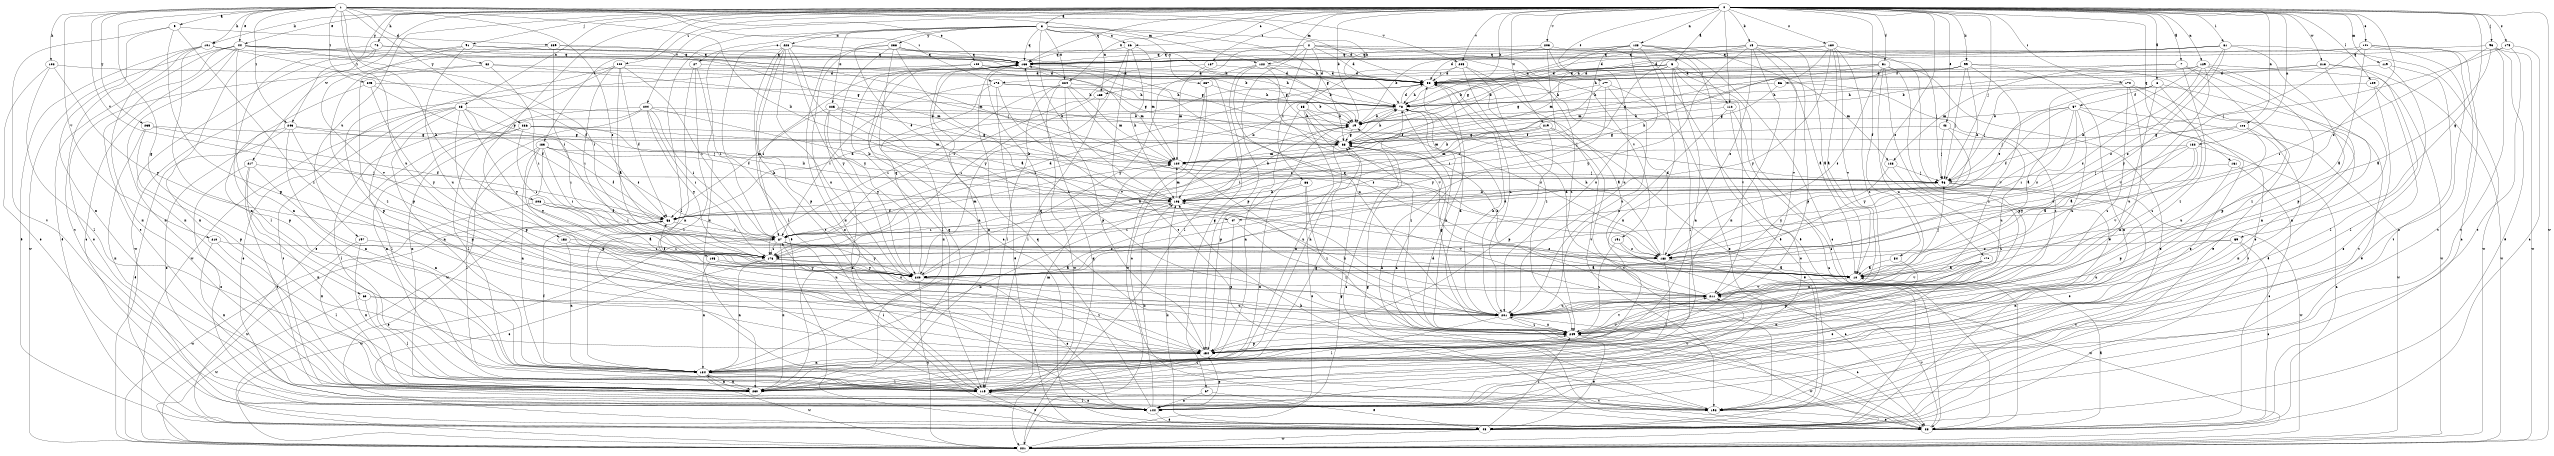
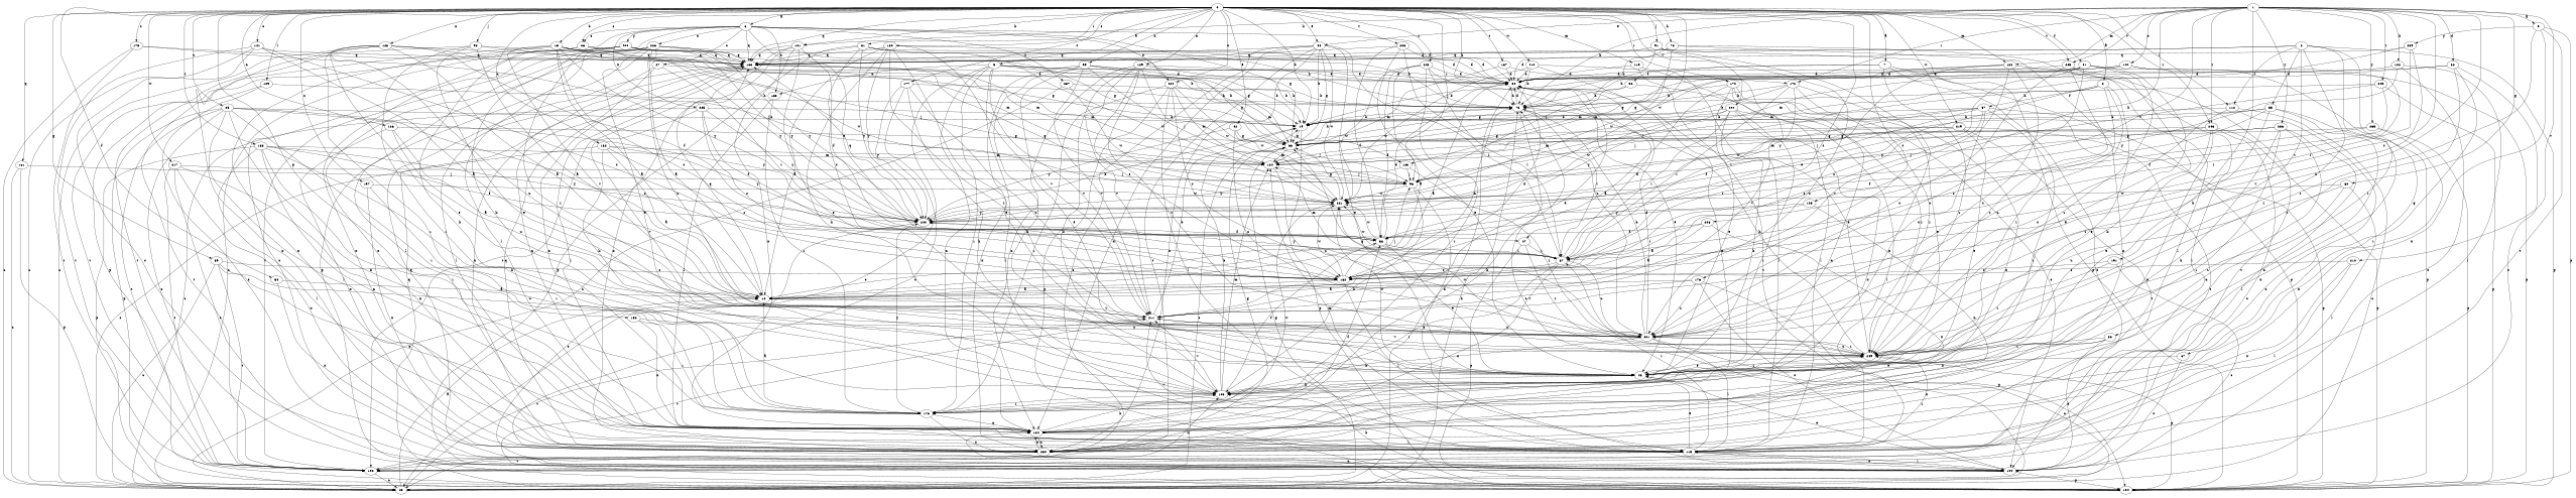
  strict digraph {
    0
    3
    5
    7
    8
    15
    19
    25
    26
    42
    44
    51
    54
    59
    76
    78
    81
    91
    93
    96
    99
    101
    109
    112
    119
    122
    126
    128
    129
    132
    141
    152
    161
    163
    170
    175
    176
    177
    180
    182
    183
    187
    197
    203
    204
    205
    213
    217
    219
    221
    224
    242
    243
    106
    38
    27
    47
    68
    115
    133
    225
    228
    237
    238
    172
    28
    123
    134
    173
    211
    154
    249
    56
    144
    201
    48
    57
    230
    10
    124
    240
    192
    87
    58
    1
    9
    32
    60
    102
    105
    142
    208
    210
    235
    236
    245
    239
    2
    35
    67
    86
    191
    0 -> 3 [label=a]
    0 -> 5 [label=a]
    0 -> 7 [label=a]
    0 -> 8 [label=a]
    0 -> 15 [label=b]
    0 -> 19 [label=b]
    0 -> 25 [label=c]
    0 -> 26 [label=c]
    0 -> 42 [label=e]
    0 -> 44 [label=e]
    0 -> 51 [label=f]
    0 -> 54 [label=f]
    0 -> 59 [label=g]
    0 -> 76 [label=h]
    0 -> 78 [label=h]
    0 -> 81 [label=i]
    0 -> 91 [label=j]
    0 -> 93 [label=j]
    0 -> 96 [label=j]
    0 -> 99 [label=k]
    0 -> 101 [label=k]
    0 -> 109 [label=l]
    0 -> 112 [label=l]
    0 -> 119 [label=m]
    0 -> 122 [label=m]
    0 -> 126 [label=n]
    0 -> 128 [label=n]
    0 -> 129 [label=n]
    0 -> 132 [label=n]
    0 -> 141 [label=o]
    0 -> 152 [label=p]
    0 -> 161 [label=q]
    0 -> 163 [label=q]
    0 -> 170 [label=r]
    0 -> 175 [label=s]
    0 -> 176 [label=s]
    0 -> 177 [label=s]
    0 -> 180 [label=s]
    0 -> 182 [label=s]
    0 -> 183 [label=t]
    0 -> 187 [label=t]
    0 -> 197 [label=u]
    0 -> 203 [label=v]
    0 -> 204 [label=v]
    0 -> 205 [label=v]
    0 -> 213 [label=w]
    0 -> 217 [label=w]
    0 -> 219 [label=w]
    0 -> 221 [label=w]
    0 -> 224 [label=x]
    0 -> 242 [label=z]
    0 -> 243 [label=z]
    3 -> 26 [label=c]
    3 -> 163 [label=q]
    3 -> 224 [label=x]
    3 -> 106 [label=k]
    3 -> 38 [label=d]
    3 -> 27 [label=c]
    3 -> 47 [label=e]
    3 -> 68 [label=g]
    3 -> 115 [label=l]
    3 -> 133 [label=n]
    3 -> 225 [label=x]
    3 -> 228 [label=x]
    3 -> 237 [label=y]
    3 -> 238 [label=y]
    5 -> 19 [label=b]
    5 -> 38 [label=d]
    5 -> 115 [label=l]
    5 -> 133 [label=n]
    5 -> 172 [label=r]
    5 -> 28 [label=c]
    5 -> 123 [label=m]
    5 -> 134 [label=n]
    5 -> 173 [label=r]
    5 -> 211 [label=v]
    7 -> 123 [label=m]
    7 -> 154 [label=p]
    7 -> 249 [label=z]
    7 -> 56 [label=f]
    7 -> 144 [label=o]
    8 -> 96 [label=j]
    8 -> 47 [label=e]
    8 -> 249 [label=z]
    8 -> 201 [label=u]
    8 -> 48 [label=e]
    8 -> 57 [label=f]
    15 -> 19 [label=b]
    15 -> 96 [label=j]
    15 -> 163 [label=q]
    15 -> 182 [label=s]
    15 -> 211 [label=v]
    15 -> 154 [label=p]
    15 -> 230 [label=x]
    15 -> 10 [label=a]
    15 -> 124 [label=m]
    15 -> 240 [label=y]
    19 -> 68 [label=g]
    19 -> 154 [label=p]
    25 -> 19 [label=b]
    25 -> 182 [label=s]
    25 -> 115 [label=l]
    25 -> 134 [label=n]
    25 -> 173 [label=r]
    25 -> 154 [label=p]
    25 -> 144 [label=o]
    25 -> 240 [label=y]
    25 -> 192 [label=t]
    26 -> 163 [label=q]
    26 -> 106 [label=k]
    26 -> 124 [label=m]
    26 -> 240 [label=y]
    26 -> 192 [label=t]
    42 -> 96 [label=j]
    42 -> 68 [label=g]
    42 -> 201 [label=u]
    42 -> 240 [label=y]
    44 -> 19 [label=b]
    44 -> 163 [label=q]
    44 -> 221 [label=w]
    44 -> 68 [label=g]
    44 -> 28 [label=c]
    44 -> 134 [label=n]
    44 -> 48 [label=e]
    44 -> 230 [label=x]
    44 -> 192 [label=t]
    44 -> 87 [label=i]
    51 -> 182 [label=s]
    51 -> 38 [label=d]
    51 -> 68 [label=g]
    51 -> 154 [label=p]
    51 -> 249 [label=z]
    51 -> 201 [label=u]
    51 -> 48 [label=e]
    51 -> 124 [label=m]
    54 -> 230 [label=x]
    54 -> 10 [label=a]
    59 -> 182 [label=s]
    59 -> 28 [label=c]
    59 -> 134 [label=n]
    59 -> 201 [label=u]
    59 -> 192 [label=t]
    76 -> 78 [label=h]
    76 -> 163 [label=q]
    76 -> 221 [label=w]
    76 -> 115 [label=l]
    76 -> 230 [label=x]
    78 -> 19 [label=b]
    78 -> 38 [label=d]
    78 -> 28 [label=c]
    78 -> 87 [label=i]
    81 -> 78 [label=h]
    81 -> 163 [label=q]
    81 -> 182 [label=s]
    81 -> 221 [label=w]
    81 -> 38 [label=d]
    81 -> 154 [label=p]
    81 -> 240 [label=y]
    91 -> 96 [label=j]
    91 -> 163 [label=q]
    91 -> 154 [label=p]
    91 -> 201 [label=u]
    91 -> 230 [label=x]
    93 -> 163 [label=q]
    93 -> 221 [label=w]
    93 -> 173 [label=r]
    93 -> 48 [label=e]
    93 -> 10 [label=a]
    93 -> 192 [label=t]
    96 -> 221 [label=w]
    96 -> 106 [label=k]
    96 -> 144 [label=o]
    99 -> 19 [label=b]
    99 -> 96 [label=j]
    99 -> 106 [label=k]
    99 -> 38 [label=d]
    99 -> 68 [label=g]
    99 -> 211 [label=v]
    99 -> 48 [label=e]
    99 -> 230 [label=x]
    101 -> 163 [label=q]
    101 -> 134 [label=n]
    101 -> 48 [label=e]
    101 -> 230 [label=x]
    101 -> 192 [label=t]
    101 -> 58 [label=f]
    109 -> 78 [label=h]
    109 -> 144 [label=o]
    109 -> 192 [label=t]
    112 -> 19 [label=b]
    112 -> 28 [label=c]
    112 -> 144 [label=o]
    112 -> 201 [label=u]
    119 -> 38 [label=d]
    119 -> 115 [label=l]
    119 -> 192 [label=t]
    122 -> 19 [label=b]
    122 -> 38 [label=d]
    122 -> 115 [label=l]
    122 -> 211 [label=v]
    122 -> 201 [label=u]
    122 -> 240 [label=y]
    126 -> 68 [label=g]
    126 -> 201 [label=u]
    126 -> 230 [label=x]
    126 -> 10 [label=a]
    128 -> 163 [label=q]
    128 -> 68 [label=g]
    128 -> 28 [label=c]
    128 -> 173 [label=r]
    128 -> 201 [label=u]
    128 -> 48 [label=e]
    128 -> 230 [label=x]
    128 -> 10 [label=a]
    128 -> 58 [label=f]
    129 -> 19 [label=b]
    129 -> 182 [label=s]
    129 -> 221 [label=w]
    129 -> 106 [label=k]
    129 -> 38 [label=d]
    129 -> 134 [label=n]
    129 -> 211 [label=v]
    129 -> 249 [label=z]
    132 -> 182 [label=s]
    132 -> 28 [label=c]
    132 -> 211 [label=v]
    132 -> 10 [label=a]
    132 -> 124 [label=m]
    132 -> 240 [label=y]
    141 -> 163 [label=q]
    141 -> 182 [label=s]
    141 -> 28 [label=c]
    141 -> 144 [label=o]
    141 -> 10 [label=a]
    141 -> 192 [label=t]
    152 -> 134 [label=n]
    152 -> 173 [label=r]
    152 -> 201 [label=u]
    161 -> 96 [label=j]
    161 -> 28 [label=c]
    161 -> 154 [label=p]
    163 -> 38 [label=d]
    163 -> 115 [label=l]
    163 -> 134 [label=n]
    163 -> 230 [label=x]
    163 -> 124 [label=m]
    170 -> 78 [label=h]
    170 -> 134 [label=n]
    170 -> 249 [label=z]
    170 -> 144 [label=o]
    170 -> 48 [label=e]
    170 -> 10 [label=a]
    175 -> 96 [label=j]
    175 -> 163 [label=q]
    175 -> 28 [label=c]
    175 -> 192 [label=t]
    176 -> 211 [label=v]
    176 -> 154 [label=p]
    176 -> 144 [label=o]
    176 -> 201 [label=u]
    176 -> 10 [label=a]
    177 -> 78 [label=h]
    177 -> 106 [label=k]
    177 -> 144 [label=o]
    177 -> 201 [label=u]
    177 -> 240 [label=y]
    180 -> 163 [label=q]
    180 -> 106 [label=k]
    180 -> 38 [label=d]
    180 -> 211 [label=v]
    180 -> 249 [label=z]
    180 -> 48 [label=e]
    180 -> 10 [label=a]
    180 -> 240 [label=y]
    182 -> 78 [label=h]
    182 -> 221 [label=w]
    182 -> 38 [label=d]
    182 -> 115 [label=l]
    182 -> 10 [label=a]
    183 -> 106 [label=k]
    183 -> 115 [label=l]
    183 -> 134 [label=n]
    183 -> 173 [label=r]
    183 -> 154 [label=p]
    183 -> 124 [label=m]
    183 -> 240 [label=y]
    183 -> 58 [label=f]
    187 -> 38 [label=d]
    187 -> 124 [label=m]
    187 -> 87 [label=i]
    197 -> 221 [label=w]
    197 -> 173 [label=r]
    197 -> 230 [label=x]
    203 -> 163 [label=q]
    203 -> 38 [label=d]
    203 -> 201 [label=u]
    203 -> 48 [label=e]
    203 -> 58 [label=f]
    204 -> 19 [label=b]
    204 -> 221 [label=w]
    204 -> 106 [label=k]
    204 -> 115 [label=l]
    204 -> 173 [label=r]
    204 -> 230 [label=x]
    204 -> 240 [label=y]
    204 -> 87 [label=i]
    205 -> 106 [label=k]
    205 -> 38 [label=d]
    205 -> 249 [label=z]
    205 -> 201 [label=u]
    205 -> 192 [label=t]
    213 -> 78 [label=h]
    213 -> 221 [label=w]
    213 -> 38 [label=d]
    213 -> 115 [label=l]
    213 -> 134 [label=n]
    217 -> 96 [label=j]
    217 -> 134 [label=n]
    217 -> 144 [label=o]
    217 -> 230 [label=x]
    217 -> 192 [label=t]
    219 -> 68 [label=g]
    219 -> 154 [label=p]
    219 -> 48 [label=e]
    219 -> 124 [label=m]
    219 -> 192 [label=t]
    219 -> 87 [label=i]
    221 -> 163 [label=q]
    221 -> 68 [label=g]
-   240 -> 221 [label=y]
+   221 -> 240 [label=y]
    224 -> 78 [label=h]
    224 -> 182 [label=s]
    224 -> 221 [label=w]
    224 -> 115 [label=l]
    224 -> 173 [label=r]
    224 -> 154 [label=p]
    224 -> 124 [label=m]
    242 -> 221 [label=w]
    242 -> 38 [label=d]
    242 -> 173 [label=r]
    242 -> 48 [label=e]
    242 -> 10 [label=a]
    242 -> 87 [label=i]
    242 -> 58 [label=f]
    243 -> 96 [label=j]
    243 -> 68 [label=g]
    243 -> 134 [label=n]
    243 -> 154 [label=p]
    243 -> 144 [label=o]
    243 -> 48 [label=e]
    106 -> 19 [label=b]
    106 -> 173 [label=r]
    106 -> 211 [label=v]
    106 -> 124 [label=m]
    106 -> 58 [label=f]
    38 -> 78 [label=h]
    38 -> 10 [label=a]
    27 -> 38 [label=d]
    27 -> 115 [label=l]
    27 -> 134 [label=n]
    27 -> 87 [label=i]
    47 -> 154 [label=p]
    47 -> 249 [label=z]
    47 -> 87 [label=i]
    68 -> 78 [label=h]
    68 -> 28 [label=c]
    68 -> 124 [label=m]
    115 -> 211 [label=v]
    115 -> 249 [label=z]
    115 -> 144 [label=o]
    115 -> 48 [label=e]
    115 -> 124 [label=m]
    115 -> 192 [label=t]
    115 -> 87 [label=i]
    133 -> 115 [label=l]
    133 -> 173 [label=r]
    225 -> 19 [label=b]
    225 -> 182 [label=s]
    225 -> 106 [label=k]
    225 -> 28 [label=c]
    225 -> 240 [label=y]
    225 -> 58 [label=f]
    228 -> 163 [label=q]
    228 -> 68 [label=g]
    228 -> 115 [label=l]
    228 -> 154 [label=p]
    228 -> 201 [label=u]
    228 -> 48 [label=e]
    228 -> 230 [label=x]
    228 -> 10 [label=a]
    228 -> 240 [label=y]
    228 -> 192 [label=t]
    237 -> 78 [label=h]
    237 -> 221 [label=w]
    237 -> 28 [label=c]
    238 -> 78 [label=h]
    238 -> 163 [label=q]
    238 -> 68 [label=g]
    238 -> 28 [label=c]
    238 -> 249 [label=z]
    238 -> 144 [label=o]
    238 -> 230 [label=x]
    238 -> 240 [label=y]
    172 -> 19 [label=b]
    172 -> 78 [label=h]
    172 -> 211 [label=v]
    172 -> 48 [label=e]
    172 -> 230 [label=x]
    172 -> 87 [label=i]
    28 -> 78 [label=h]
    28 -> 38 [label=d]
    28 -> 68 [label=g]
    28 -> 211 [label=v]
    28 -> 10 [label=a]
    123 -> 96 [label=j]
    123 -> 249 [label=z]
    123 -> 240 [label=y]
    134 -> 78 [label=h]
    134 -> 221 [label=w]
    134 -> 106 [label=k]
    134 -> 115 [label=l]
    134 -> 230 [label=x]
    134 -> 58 [label=f]
    173 -> 134 [label=n]
    173 -> 144 [label=o]
    173 -> 10 [label=a]
    173 -> 240 [label=y]
    211 -> 19 [label=b]
    211 -> 38 [label=d]
    211 -> 201 [label=u]
    154 -> 163 [label=q]
    154 -> 134 [label=n]
    154 -> 211 [label=v]
    249 -> 78 [label=h]
    249 -> 221 [label=w]
    249 -> 38 [label=d]
    249 -> 211 [label=v]
    249 -> 154 [label=p]
    249 -> 201 [label=u]
    249 -> 48 [label=e]
    56 -> 78 [label=h]
    56 -> 68 [label=g]
    56 -> 249 [label=z]
    144 -> 163 [label=q]
    144 -> 106 [label=k]
    144 -> 115 [label=l]
    144 -> 154 [label=p]
    144 -> 48 [label=e]
    201 -> 78 [label=h]
    201 -> 106 [label=k]
    201 -> 38 [label=d]
    201 -> 68 [label=g]
    201 -> 115 [label=l]
    201 -> 28 [label=c]
    201 -> 249 [label=z]
    48 -> 221 [label=w]
    48 -> 106 [label=k]
    48 -> 249 [label=z]
    57 -> 19 [label=b]
    57 -> 96 [label=j]
    57 -> 182 [label=s]
    57 -> 221 [label=w]
    57 -> 173 [label=r]
    57 -> 201 [label=u]
    57 -> 192 [label=t]
    57 -> 58 [label=f]
    230 -> 163 [label=q]
    230 -> 68 [label=g]
    230 -> 134 [label=n]
    10 -> 96 [label=j]
    10 -> 163 [label=q]
    10 -> 211 [label=v]
    124 -> 96 [label=j]
    124 -> 201 [label=u]
    240 -> 19 [label=b]
    240 -> 163 [label=q]
    240 -> 144 [label=o]
    240 -> 58 [label=f]
    192 -> 106 [label=k]
    192 -> 28 [label=c]
    87 -> 182 [label=s]
    87 -> 221 [label=w]
    87 -> 38 [label=d]
    87 -> 173 [label=r]
    87 -> 201 [label=u]
    87 -> 230 [label=x]
    87 -> 124 [label=m]
    87 -> 240 [label=y]
    58 -> 221 [label=w]
    58 -> 38 [label=d]
    58 -> 48 [label=e]
    58 -> 87 [label=i]
    1 -> 44 [label=e]
    1 -> 78 [label=h]
    1 -> 101 [label=k]
    1 -> 122 [label=m]
    1 -> 182 [label=s]
    1 -> 205 [label=v]
    1 -> 243 [label=z]
    1 -> 106 [label=k]
    1 -> 172 [label=r]
    1 -> 201 [label=u]
    1 -> 9 [label=a]
    1 -> 32 [label=d]
    1 -> 60 [label=g]
    1 -> 102 [label=k]
    1 -> 105 [label=k]
    1 -> 142 [label=o]
    1 -> 208 [label=v]
    1 -> 210 [label=v]
    1 -> 235 [label=y]
    1 -> 236 [label=y]
    1 -> 245 [label=z]
    9 -> 154 [label=p]
    9 -> 249 [label=z]
    9 -> 230 [label=x]
    9 -> 192 [label=t]
    9 -> 239 [label=y]
    32 -> 38 [label=d]
    32 -> 173 [label=r]
    32 -> 249 [label=z]
    32 -> 144 [label=o]
    32 -> 124 [label=m]
    60 -> 221 [label=w]
    60 -> 115 [label=l]
    60 -> 249 [label=z]
    60 -> 201 [label=u]
    102 -> 38 [label=d]
    102 -> 115 [label=l]
    102 -> 144 [label=o]
    102 -> 240 [label=y]
    105 -> 134 [label=n]
    105 -> 10 [label=a]
    105 -> 240 [label=y]
    142 -> 78 [label=h]
    142 -> 38 [label=d]
    142 -> 68 [label=g]
    142 -> 154 [label=p]
    142 -> 87 [label=i]
    208 -> 230 [label=x]
    208 -> 10 [label=a]
    208 -> 87 [label=i]
    208 -> 58 [label=f]
    210 -> 182 [label=s]
    210 -> 115 [label=l]
    210 -> 230 [label=x]
    235 -> 68 [label=g]
    235 -> 154 [label=p]
    235 -> 230 [label=x]
    235 -> 58 [label=f]
    236 -> 106 [label=k]
    236 -> 68 [label=g]
    236 -> 115 [label=l]
    236 -> 134 [label=n]
    236 -> 173 [label=r]
    236 -> 124 [label=m]
    245 -> 78 [label=h]
    245 -> 154 [label=p]
    245 -> 240 [label=y]
    245 -> 58 [label=f]
    239 -> 163 [label=q]
    239 -> 211 [label=v]
    239 -> 124 [label=m]
    239 -> 87 [label=i]
    2 -> 112 [label=l]
    2 -> 163 [label=q]
    2 -> 38 [label=d]
    2 -> 154 [label=p]
    2 -> 249 [label=z]
    2 -> 35 [label=d]
    2 -> 67 [label=g]
    2 -> 86 [label=i]
    2 -> 191 [label=t]
    35 -> 19 [label=b]
    35 -> 96 [label=j]
    35 -> 182 [label=s]
    35 -> 134 [label=n]
    35 -> 249 [label=z]
    35 -> 230 [label=x]
    67 -> 144 [label=o]
    67 -> 48 [label=e]
    86 -> 106 [label=k]
    86 -> 249 [label=z]
    86 -> 144 [label=o]
    86 -> 230 [label=x]
    191 -> 182 [label=s]
    191 -> 28 [label=c]
    191 -> 249 [label=z]
  }
